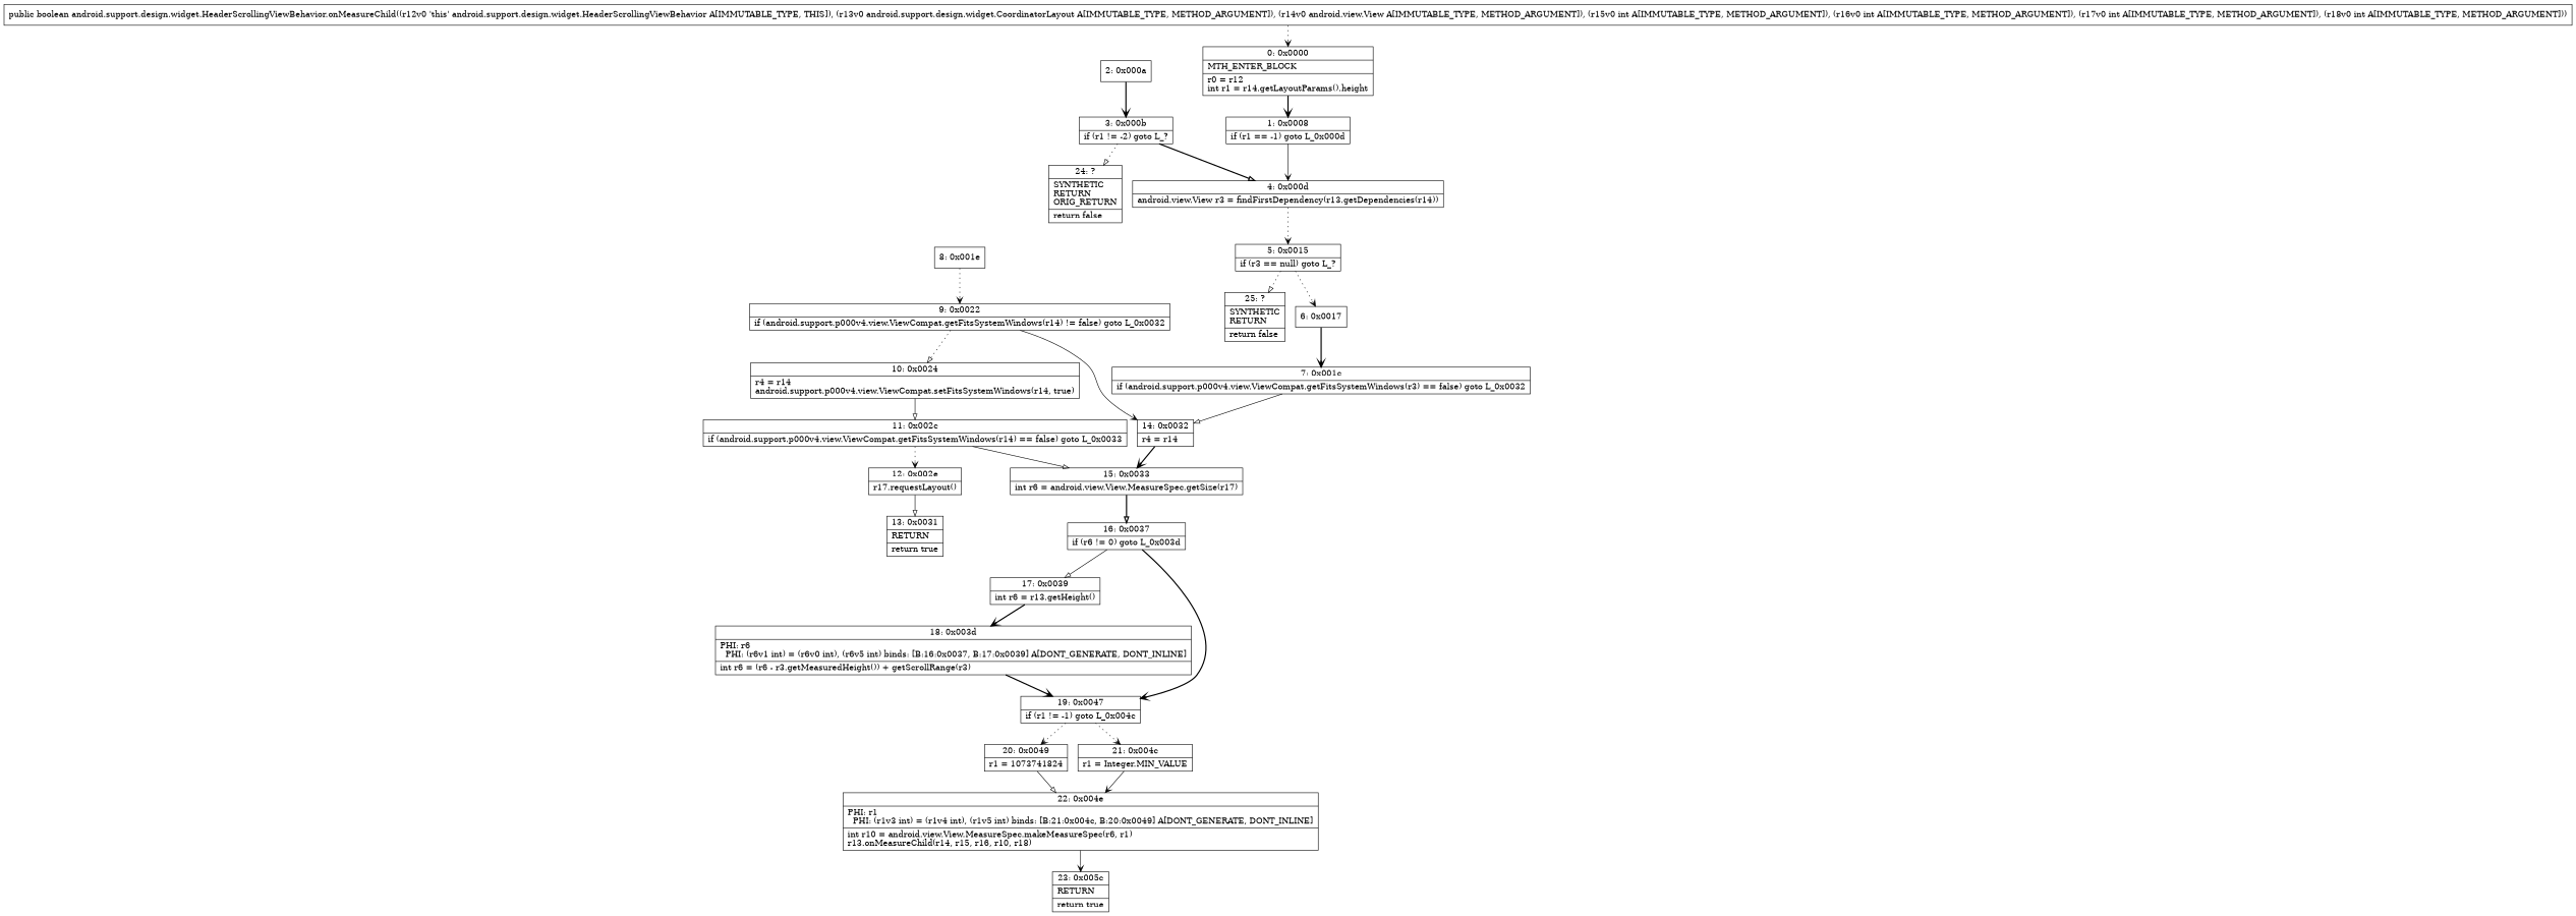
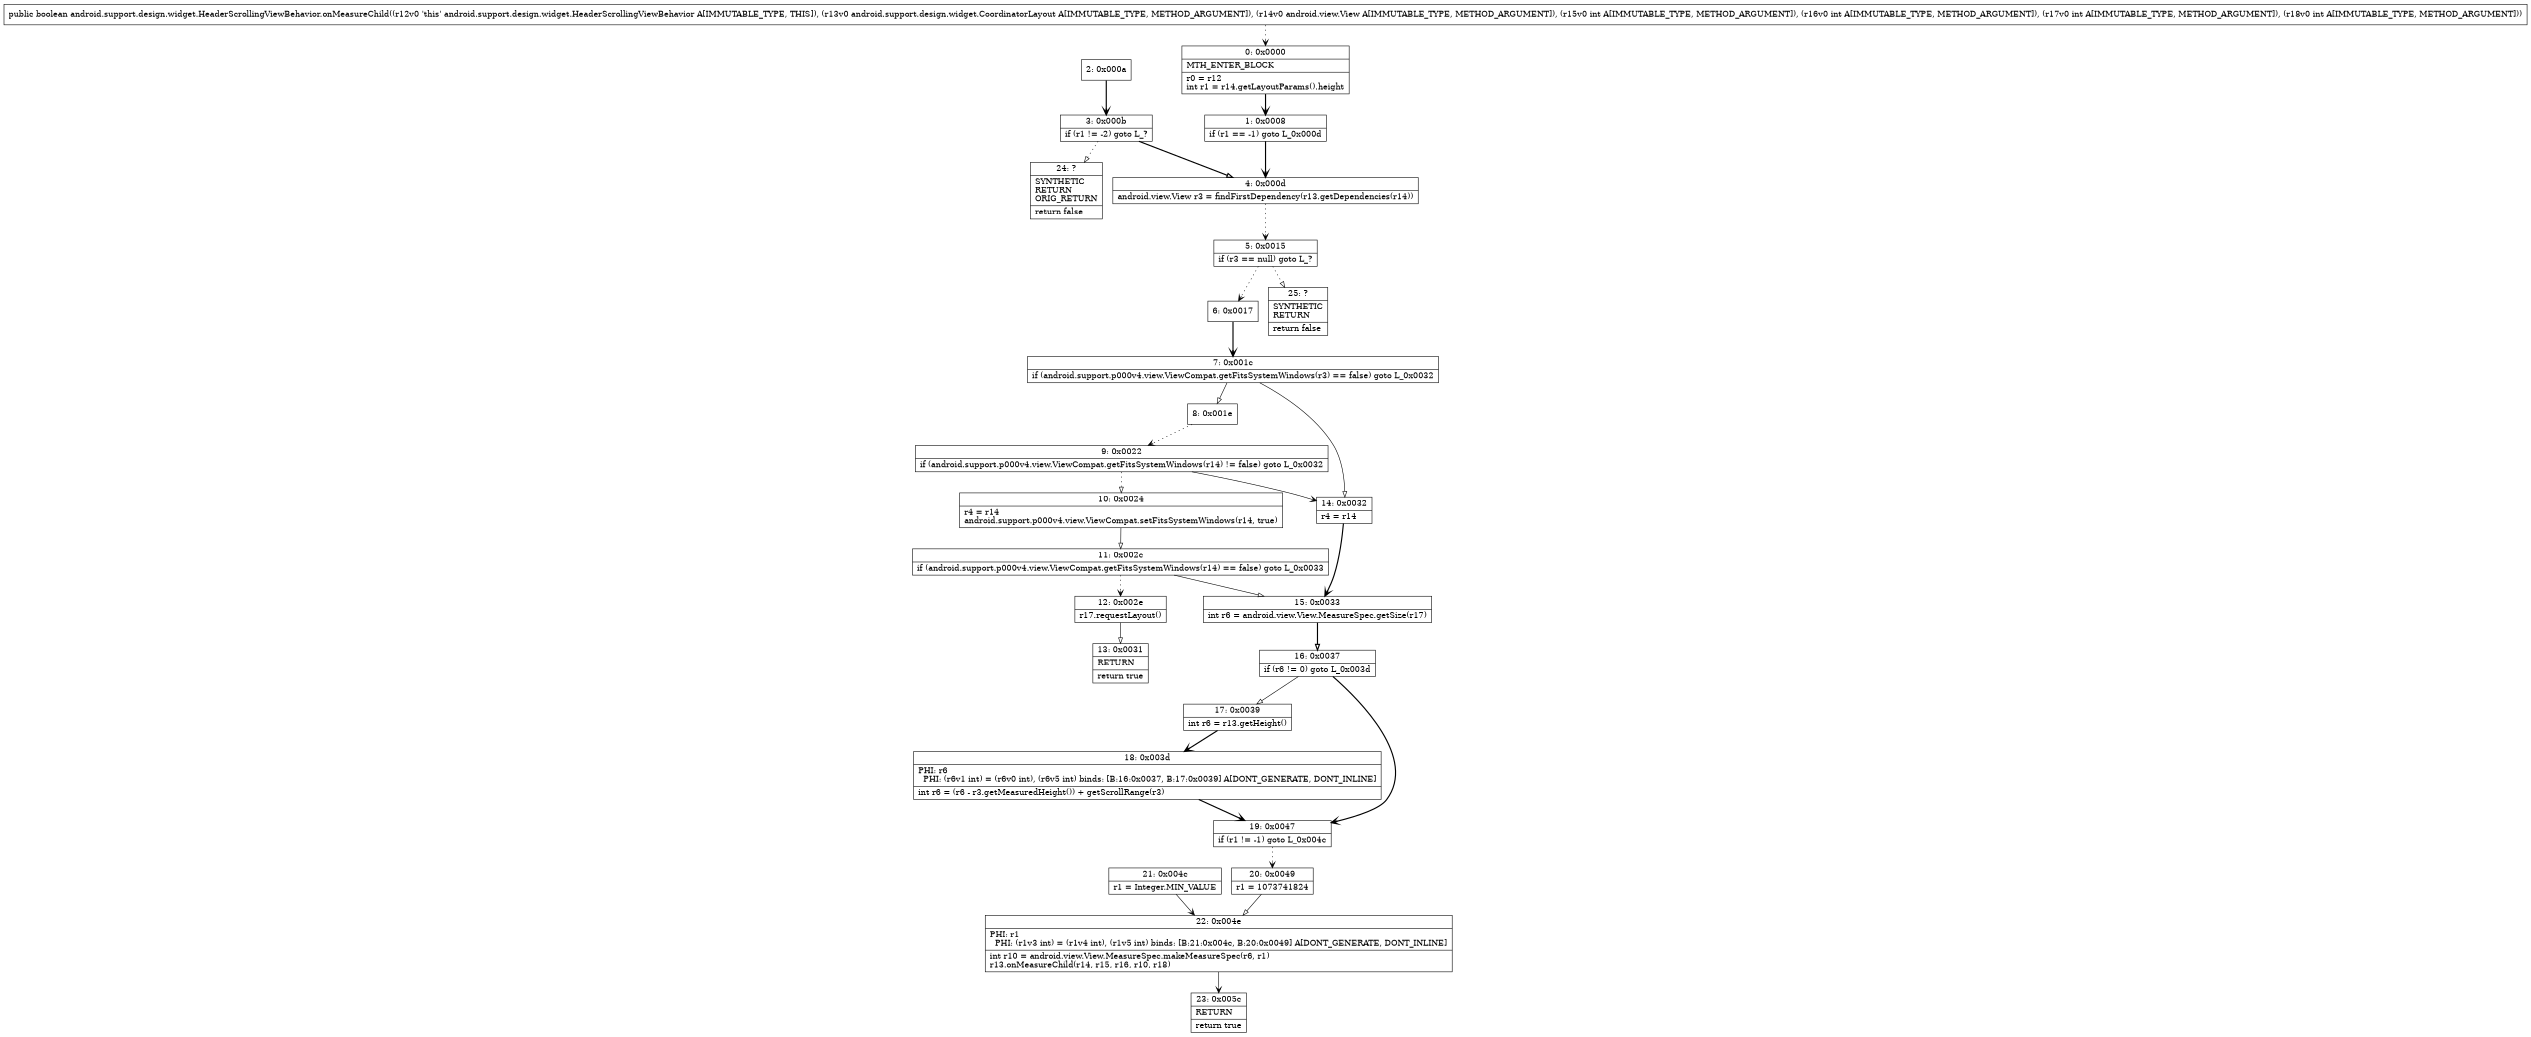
  digraph {
    node [shape=record]
    edge [arrowhead=vee style=solid]
    n1 [label="{0\:\ 0x0000|MTH_ENTER_BLOCK\l|r0 = r12\lint r1 = r14.getLayoutParams().height\l}"]
    n2 [label="{1\:\ 0x0008|if (r1 == \-1) goto L_0x000d\l}"]
    n3 [label="{4\:\ 0x000d|android.view.View r3 = findFirstDependency(r13.getDependencies(r14))\l}"]
    n4 [label="{2\:\ 0x000a}"]
    n5 [label="{3\:\ 0x000b|if (r1 != \-2) goto L_?\l}"]
    n6 [label="{5\:\ 0x0015|if (r3 == null) goto L_?\l}"]
    n7 [label="{24\:\ ?|SYNTHETIC\lRETURN\lORIG_RETURN\l|return false\l}"]
    n8 [label="{6\:\ 0x0017}"]
    n9 [label="{25\:\ ?|SYNTHETIC\lRETURN\l|return false\l}"]
    n10 [label="{7\:\ 0x001c|if (android.support.p000v4.view.ViewCompat.getFitsSystemWindows(r3) == false) goto L_0x0032\l}"]
    n11 [label="{8\:\ 0x001e}"]
    n12 [label="{14\:\ 0x0032|r4 = r14\l}"]
    n13 [label="{9\:\ 0x0022|if (android.support.p000v4.view.ViewCompat.getFitsSystemWindows(r14) != false) goto L_0x0032\l}"]
    n14 [label="{15\:\ 0x0033|int r6 = android.view.View.MeasureSpec.getSize(r17)\l}"]
    n15 [label="{10\:\ 0x0024|r4 = r14\landroid.support.p000v4.view.ViewCompat.setFitsSystemWindows(r14, true)\l}"]
    n16 [label="{11\:\ 0x002c|if (android.support.p000v4.view.ViewCompat.getFitsSystemWindows(r14) == false) goto L_0x0033\l}"]
    n17 [label="{12\:\ 0x002e|r17.requestLayout()\l}"]
    n18 [label="{13\:\ 0x0031|RETURN\l|return true\l}"]
    n19 [label="{16\:\ 0x0037|if (r6 != 0) goto L_0x003d\l}"]
    n20 [label="{17\:\ 0x0039|int r6 = r13.getHeight()\l}"]
    n21 [label="{19\:\ 0x0047|if (r1 != \-1) goto L_0x004c\l}"]
    n22 [label="{18\:\ 0x003d|PHI: r6 \l  PHI: (r6v1 int) = (r6v0 int), (r6v5 int) binds: [B:16:0x0037, B:17:0x0039] A[DONT_GENERATE, DONT_INLINE]\l|int r6 = (r6 \- r3.getMeasuredHeight()) + getScrollRange(r3)\l}"]
    n23 [label="{20\:\ 0x0049|r1 = 1073741824\l}"]
    n24 [label="{21\:\ 0x004c|r1 = Integer.MIN_VALUE\l}"]
    n25 [label="{22\:\ 0x004e|PHI: r1 \l  PHI: (r1v3 int) = (r1v4 int), (r1v5 int) binds: [B:21:0x004c, B:20:0x0049] A[DONT_GENERATE, DONT_INLINE]\l|int r10 = android.view.View.MeasureSpec.makeMeasureSpec(r6, r1)\lr13.onMeasureChild(r14, r15, r16, r10, r18)\l}"]
    n26 [label="{23\:\ 0x005c|RETURN\l|return true\l}"]
    n27 [label="{public boolean android.support.design.widget.HeaderScrollingViewBehavior.onMeasureChild((r12v0 'this' android.support.design.widget.HeaderScrollingViewBehavior A[IMMUTABLE_TYPE, THIS]), (r13v0 android.support.design.widget.CoordinatorLayout A[IMMUTABLE_TYPE, METHOD_ARGUMENT]), (r14v0 android.view.View A[IMMUTABLE_TYPE, METHOD_ARGUMENT]), (r15v0 int A[IMMUTABLE_TYPE, METHOD_ARGUMENT]), (r16v0 int A[IMMUTABLE_TYPE, METHOD_ARGUMENT]), (r17v0 int A[IMMUTABLE_TYPE, METHOD_ARGUMENT]), (r18v0 int A[IMMUTABLE_TYPE, METHOD_ARGUMENT])) }"]
    n1 -> n2 [style=bold]
-   n2 -> n3
+   n2 -> n3 [style=bold]
    n3 -> n6 [style=dotted]
    n4 -> n5 [style=bold]
    n5 -> n3 [arrowhead=onormal style=bold]
    n5 -> n7 [arrowhead=onormal style=dotted]
    n6 -> n8 [style=dotted]
    n6 -> n9 [arrowhead=onormal style=dotted]
    n8 -> n10 [style=bold]
+   n10 -> n11 [arrowhead=onormal]
    n10 -> n12 [arrowhead=onormal]
    n11 -> n13 [style=dotted]
    n12 -> n14 [style=bold]
    n13 -> n12
    n13 -> n15 [arrowhead=onormal style=dotted]
    n14 -> n19 [arrowhead=onormal style=bold]
    n15 -> n16 [arrowhead=onormal]
    n16 -> n14 [arrowhead=onormal]
    n16 -> n17 [style=dotted]
    n17 -> n18 [arrowhead=onormal]
    n19 -> n20 [arrowhead=onormal]
    n19 -> n21 [style=bold]
    n20 -> n22 [style=bold]
    n21 -> n23 [style=dotted]
-   n21 -> n24 [style=dotted]
    n22 -> n21 [style=bold]
    n23 -> n25 [arrowhead=onormal]
    n24 -> n25
    n25 -> n26
    n27 -> n1 [style=dotted]
  }
